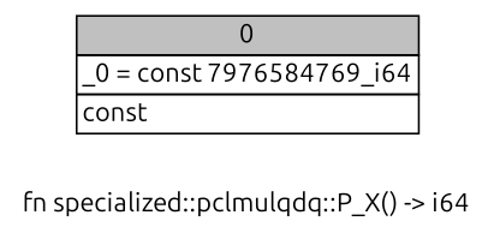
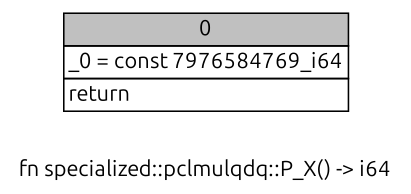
  digraph {
    fontname=Ubuntu
    label=<fn specialized::pclmulqdq::P_X() -&gt; i64<br align="left"/>>
-   n1 [fontname=Ubuntu label=<<table border="0" cellborder="1" cellspacing="0"><tr><td bgcolor="gray" align="center" colspan="1">0</td></tr><tr><td align="left" balign="left">_0 = const 7976584769_i64<br/></td></tr><tr><td align="left">const</td></tr></table>> shape=none]
+   n1 [fontname=Ubuntu label=<<table border="0" cellborder="1" cellspacing="0"><tr><td bgcolor="gray" align="center" colspan="1">0</td></tr><tr><td align="left" balign="left">_0 = const 7976584769_i64<br/></td></tr><tr><td align="left">return</td></tr></table>> shape=none]
  }
